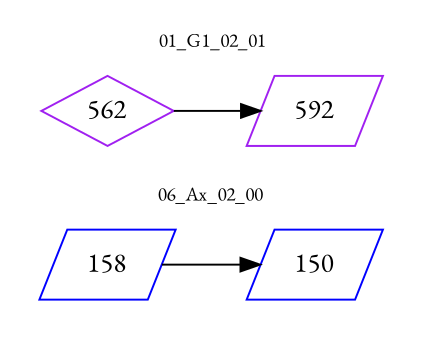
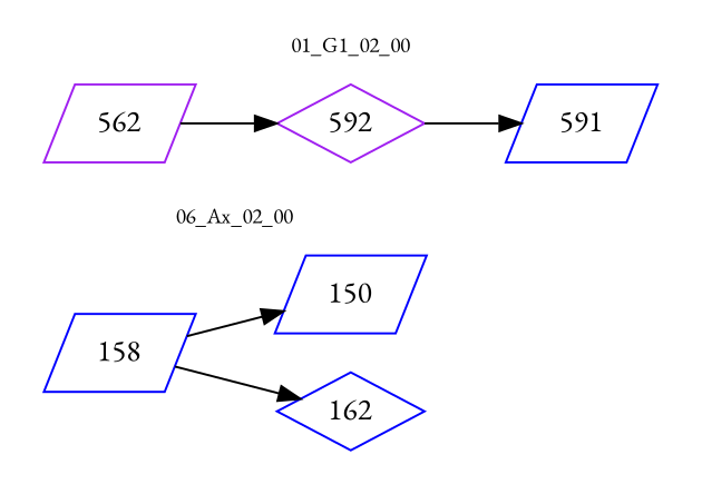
  digraph {
    fontname="EB Garamond"
    rankdir=LR
    node [color=blue fontname="EB Garamond" shape=parallelogram]
    edge [color=black fontname="EB Garamond"]
    n1 [label=158]
+   n2 [label=162 shape=diamond]
    n3 [label=150]
-   n4 [color=purple label=592]
-   n6 [color=purple label=562 shape=diamond]
+   n4 [color=purple label=592 shape=diamond]
+   n5 [label=591]
+   n6 [color=purple label=562]
    subgraph cluster_1 {
      color=white
      fontsize=10
      label="06_Ax_02_00"
      n1
+     n2
      n3
    }
    subgraph cluster_2 {
      color=white
      fontsize=10
-     label="01_G1_02_01"
+     label="01_G1_02_00"
      n4
+     n5
      n6
    }
+   n1 -> n2
    n1 -> n3
+   n4 -> n5
    n6 -> n4
  }
